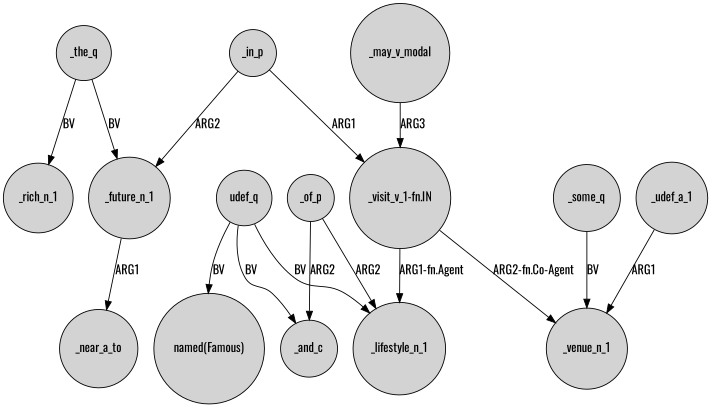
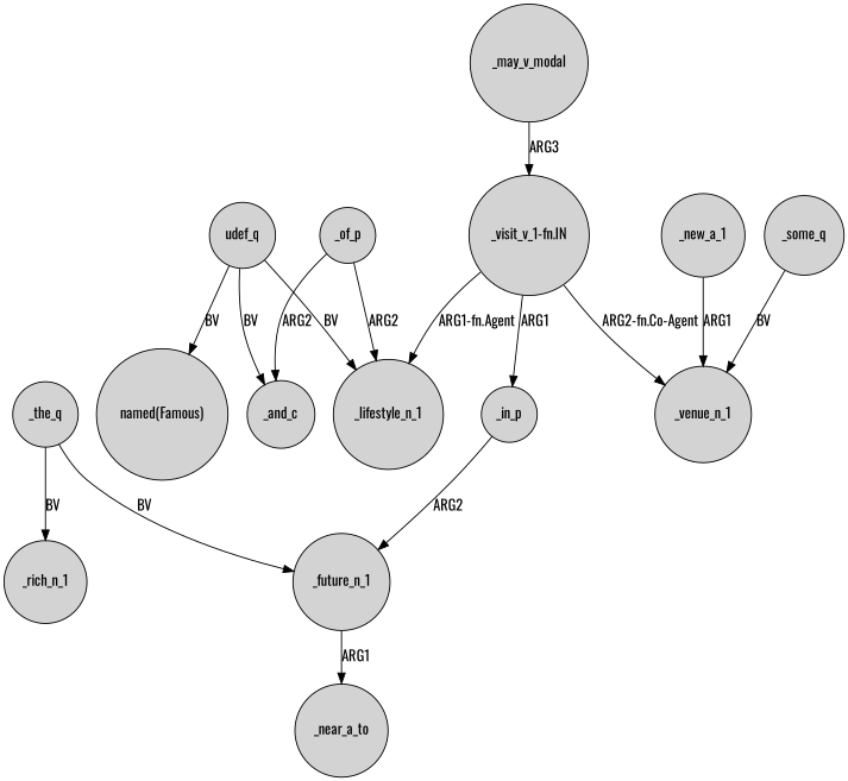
  digraph {
    fontname=Oswald
    node [fontname=Oswald shape=circle style=filled]
    edge [fontname=Oswald]
    _in_p
    _future_n_1
    "_visit_v_1-fn.IN"
    _near_a_to
    _lifestyle_n_1
    _venue_n_1
    _of_p
    _and_c
    udef_q
    "named(Famous)"
    _some_q
    _may_v_modal
-   _new_a_1 [label=_udef_a_1]
+   _new_a_1
    _the_q
    _rich_n_1
    _in_p -> _future_n_1 [label=ARG2]
-   _in_p -> "_visit_v_1-fn.IN" [label=ARG1]
+   "_visit_v_1-fn.IN" -> _in_p [label=ARG1]
    _future_n_1 -> _near_a_to [label=ARG1]
    "_visit_v_1-fn.IN" -> _lifestyle_n_1 [label="ARG1-fn.Agent"]
    "_visit_v_1-fn.IN" -> _venue_n_1 [label="ARG2-fn.Co-Agent"]
    _of_p -> _lifestyle_n_1 [label=ARG2]
    _of_p -> _and_c [label=ARG2]
    udef_q -> _lifestyle_n_1 [label=BV]
    udef_q -> _and_c [label=BV]
    udef_q -> "named(Famous)" [label=BV]
    _some_q -> _venue_n_1 [label=BV]
    _may_v_modal -> "_visit_v_1-fn.IN" [label=ARG3]
    _new_a_1 -> _venue_n_1 [label=ARG1]
    _the_q -> _future_n_1 [label=BV]
    _the_q -> _rich_n_1 [label=BV]
  }
